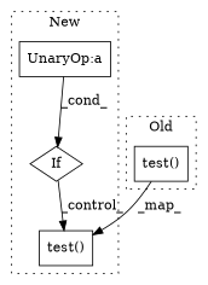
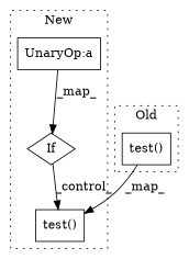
  digraph {
    node [a=75 l=14 shape=box]
    n1 [label="test()" s=2624]
    n2 [a=96 l=3 label=If s=2534 shape=diamond]
    n3 [a=61 l=38 label="UnaryOp:a" s=2537]
    n4 [label="test()" s=2310]
    subgraph cluster_1 {
      label=New
      style=dotted
      n1
      n2
      n3
    }
    subgraph cluster_2 {
      label=Old
      style=dotted
      n4
    }
    n2 -> n1 [label=_control_]
-   n3 -> n2 [label=_cond_]
+   n3 -> n2 [label=_map_]
    n4 -> n1 [label=_map_]
  }
